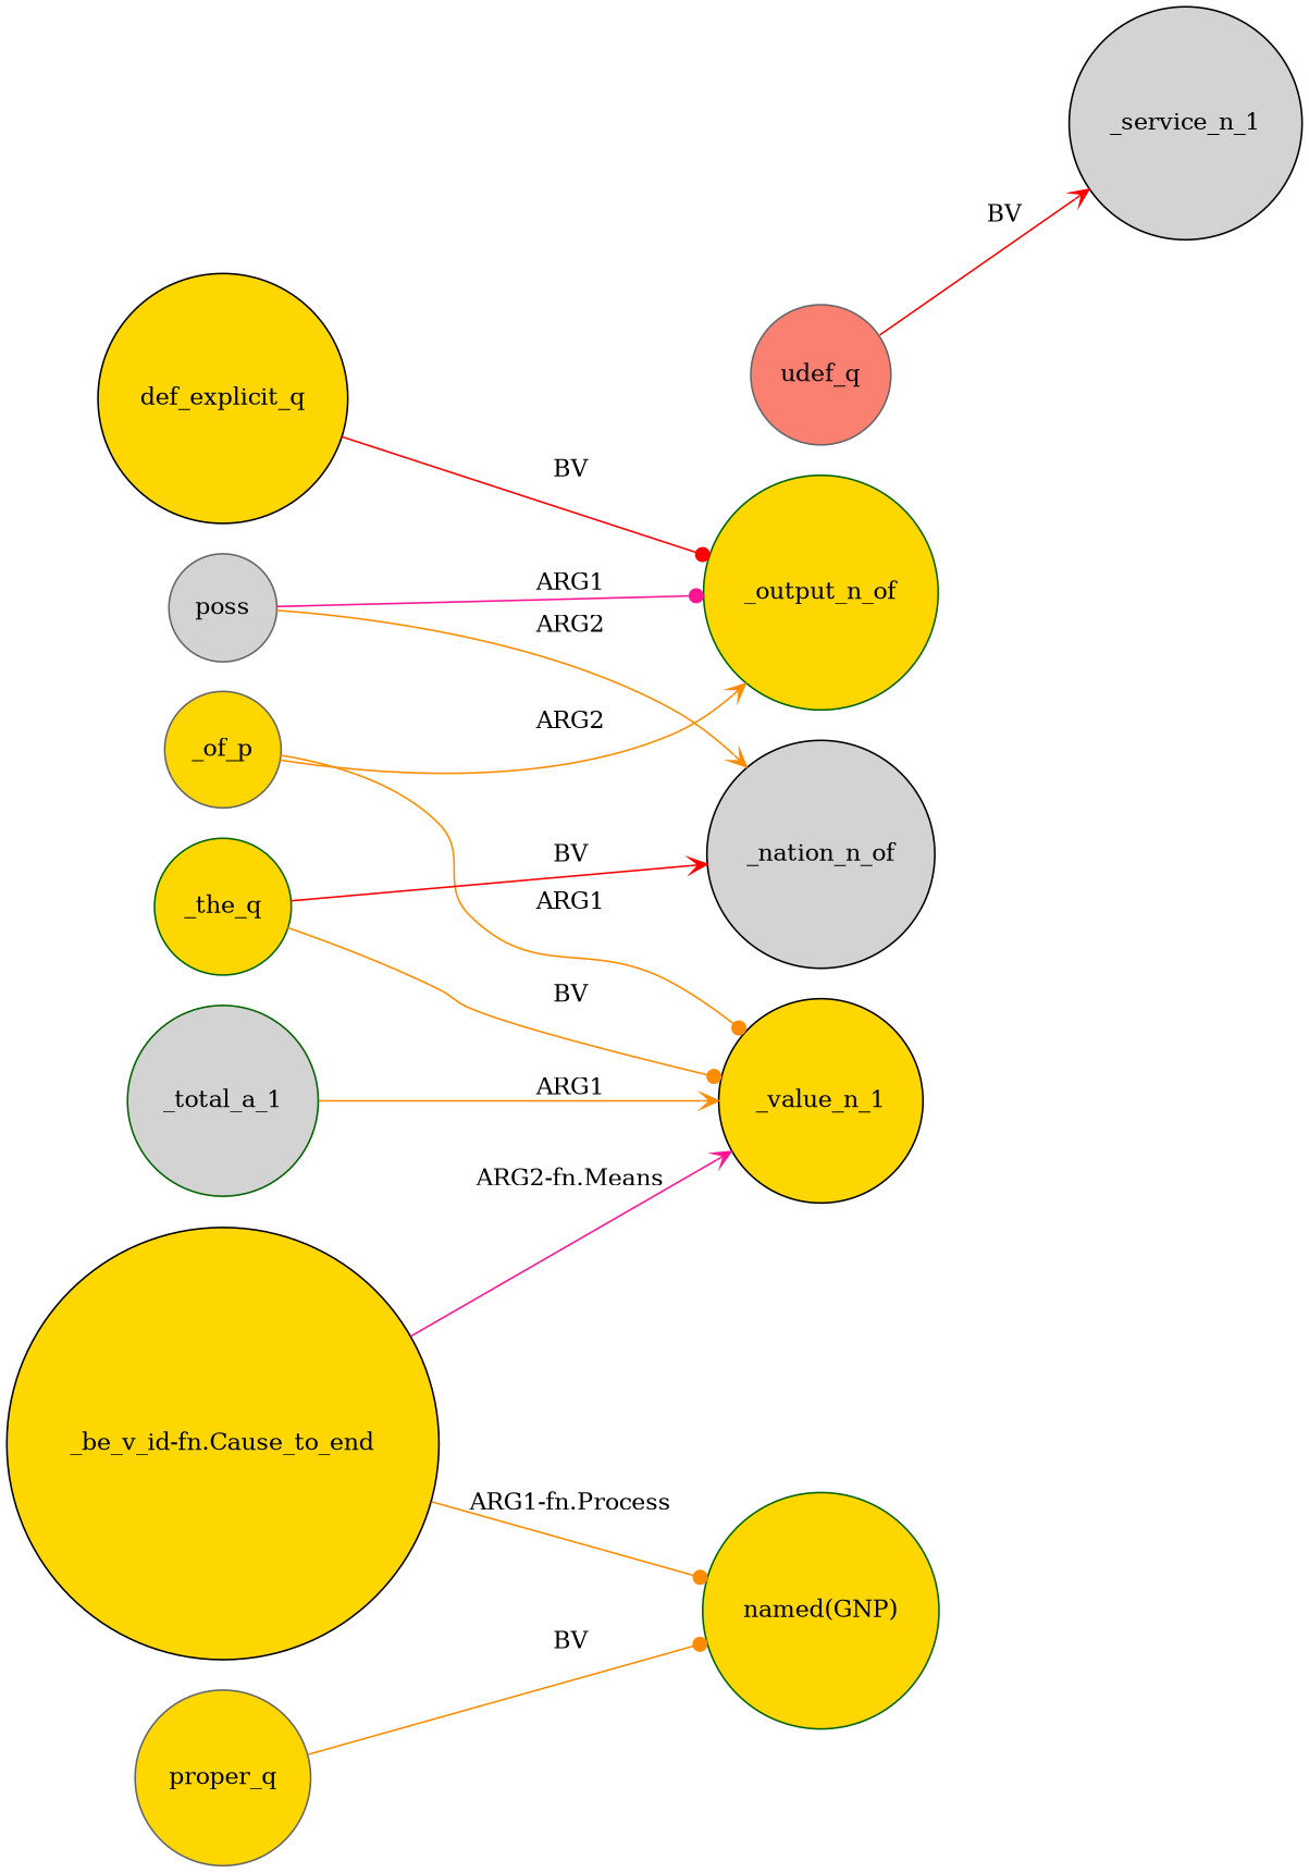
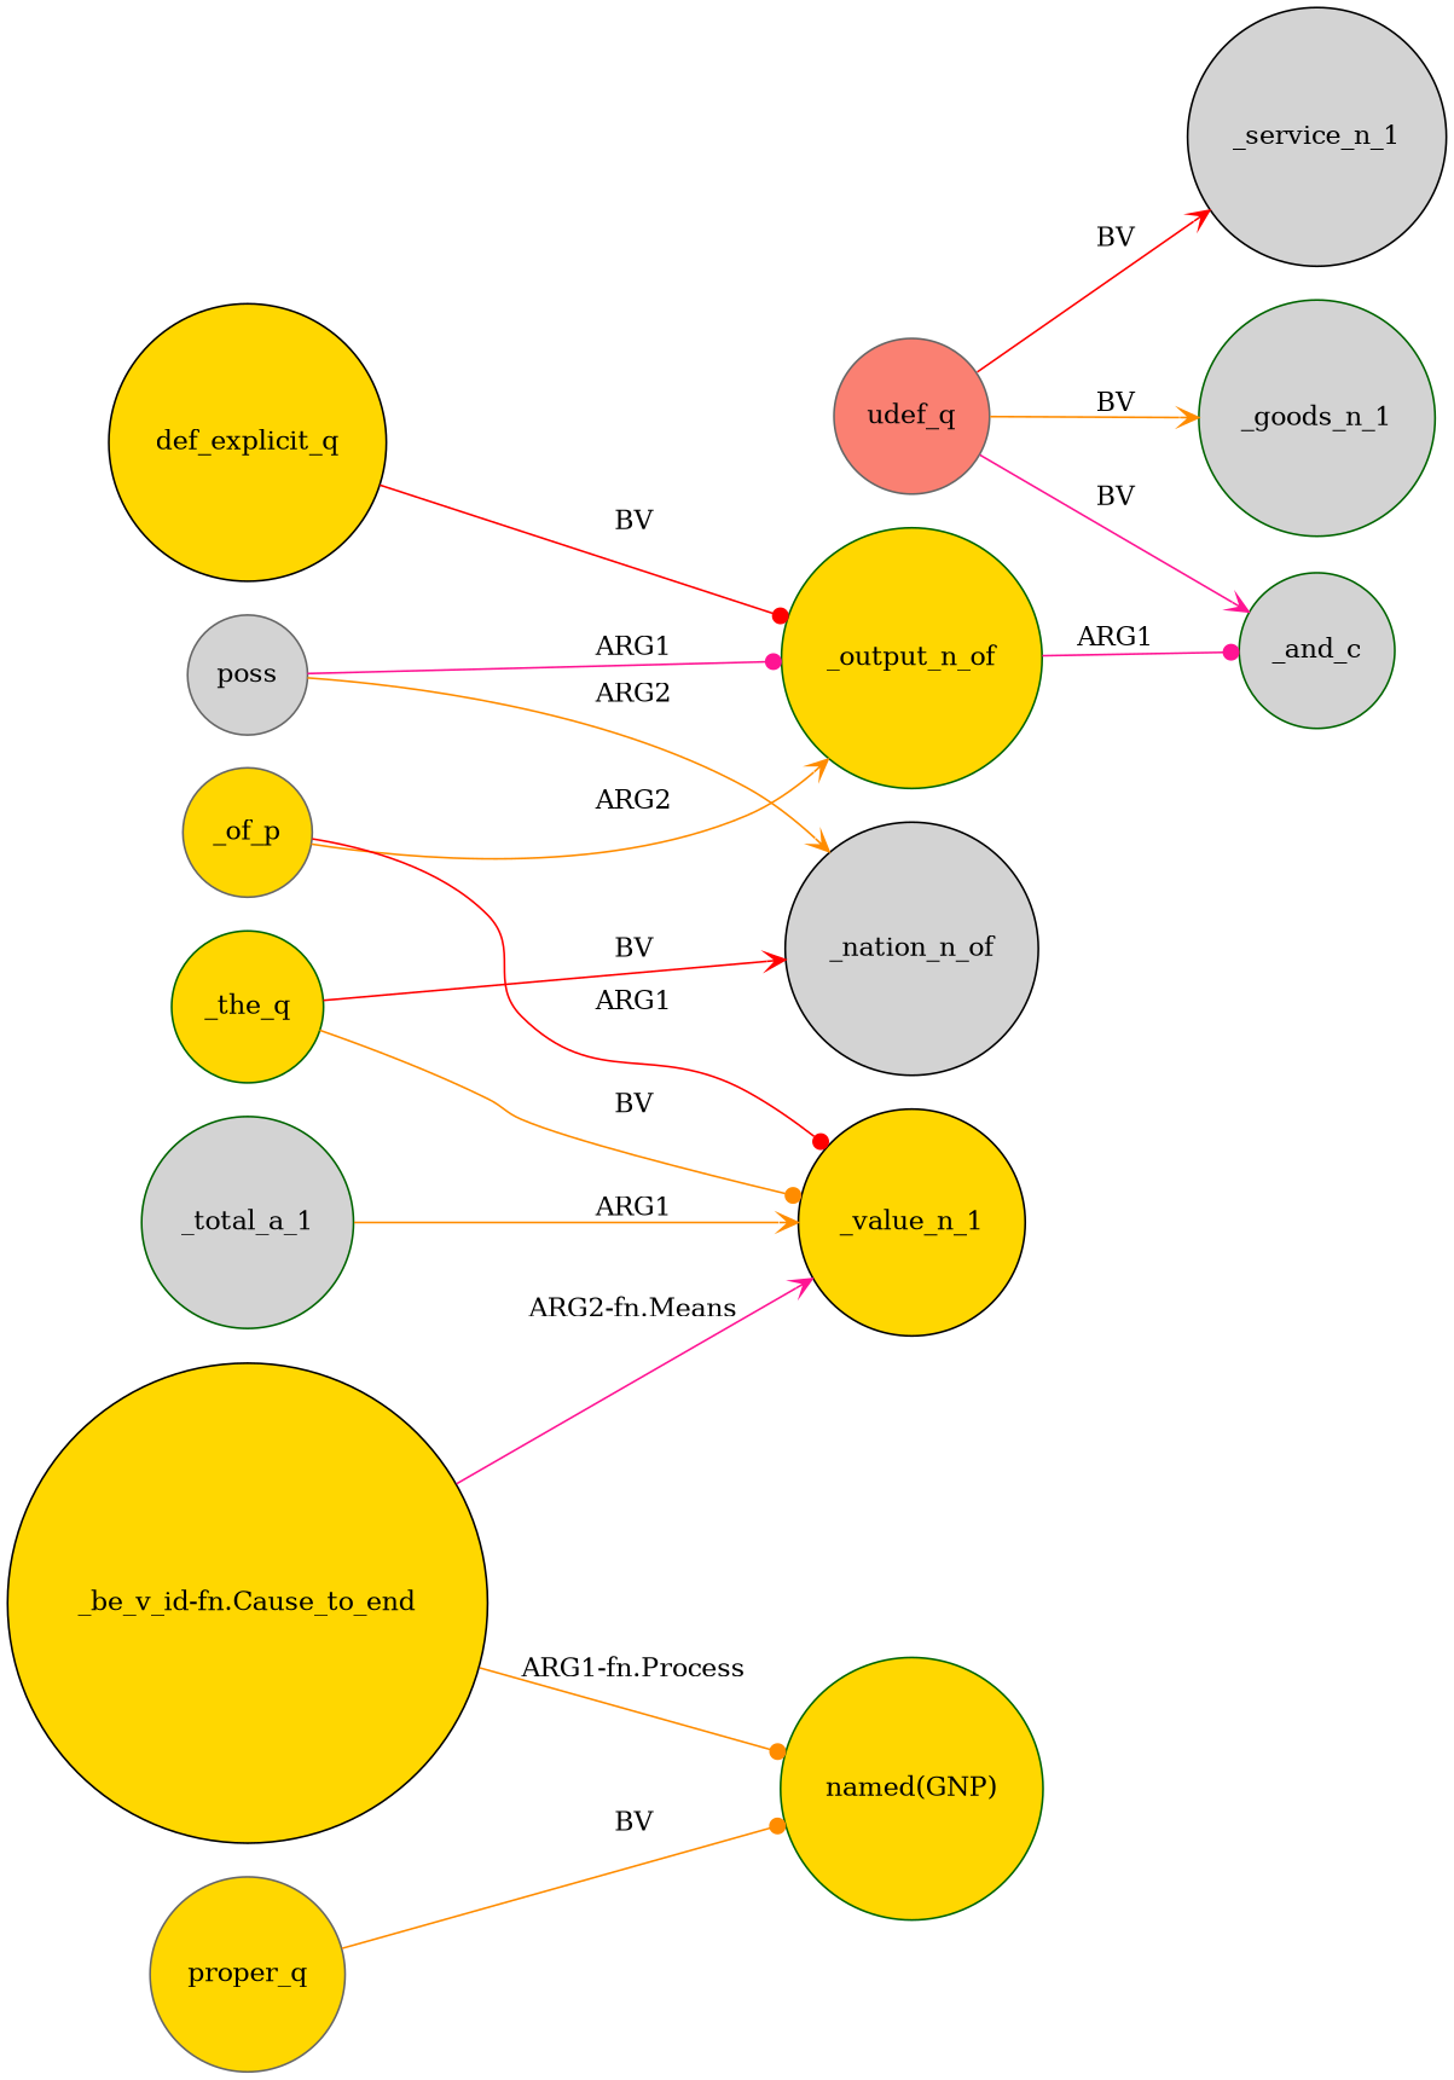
  digraph {
    rankdir=LR
    node [color=darkgreen fillcolor=gold shape=circle style=filled]
    edge [arrowhead=vee color=darkorange]
    poss [color=gray40 fillcolor=lightgrey]
    _output_n_of
    _nation_n_of [color=black fillcolor=lightgrey]
+   _and_c [fillcolor=lightgrey]
    udef_q [color=gray40 fillcolor=salmon]
    _service_n_1 [color=black fillcolor=lightgrey]
+   _goods_n_1 [fillcolor=lightgrey]
    "_be_v_id-fn.Cause_to_end" [color=black]
    "named(GNP)"
    _value_n_1 [color=black]
    _of_p [color=gray40]
    _total_a_1 [fillcolor=lightgrey]
    def_explicit_q [color=black]
    _the_q
    proper_q [color=gray40]
    poss -> _output_n_of [arrowhead=dot color=deeppink label=ARG1]
    poss -> _nation_n_of [label=ARG2]
+   _output_n_of -> _and_c [arrowhead=dot color=deeppink label=ARG1]
+   udef_q -> _and_c [color=deeppink label=BV]
    udef_q -> _service_n_1 [color=red label=BV]
+   udef_q -> _goods_n_1 [label=BV]
    "_be_v_id-fn.Cause_to_end" -> "named(GNP)" [arrowhead=dot label="ARG1-fn.Process"]
    "_be_v_id-fn.Cause_to_end" -> _value_n_1 [color=deeppink label="ARG2-fn.Means"]
    _of_p -> _output_n_of [label=ARG2]
-   _of_p -> _value_n_1 [arrowhead=dot label=ARG1]
+   _of_p -> _value_n_1 [arrowhead=dot color=red label=ARG1]
    _total_a_1 -> _value_n_1 [label=ARG1]
    def_explicit_q -> _output_n_of [arrowhead=dot color=red label=BV]
    _the_q -> _nation_n_of [color=red label=BV]
    _the_q -> _value_n_1 [arrowhead=dot label=BV]
    proper_q -> "named(GNP)" [arrowhead=dot label=BV]
  }
